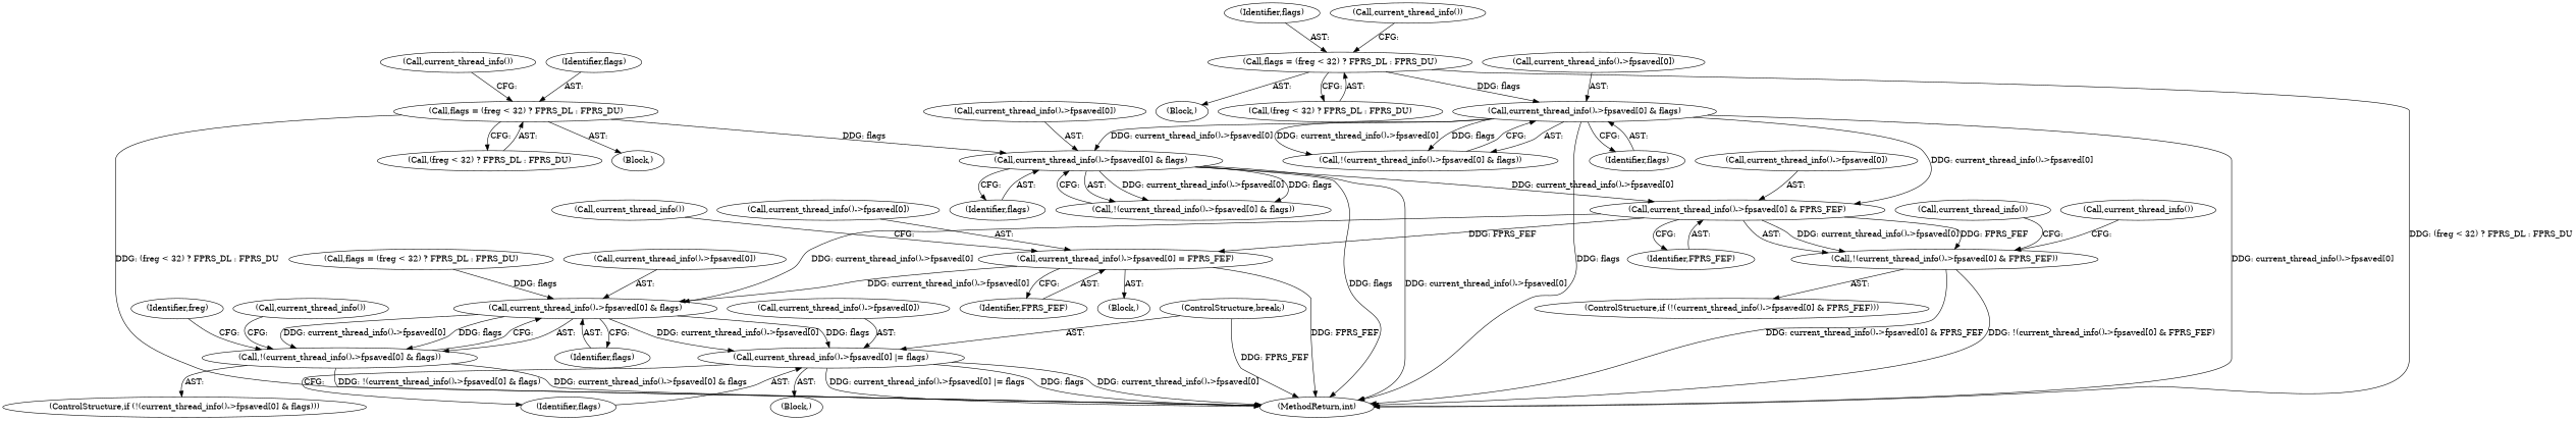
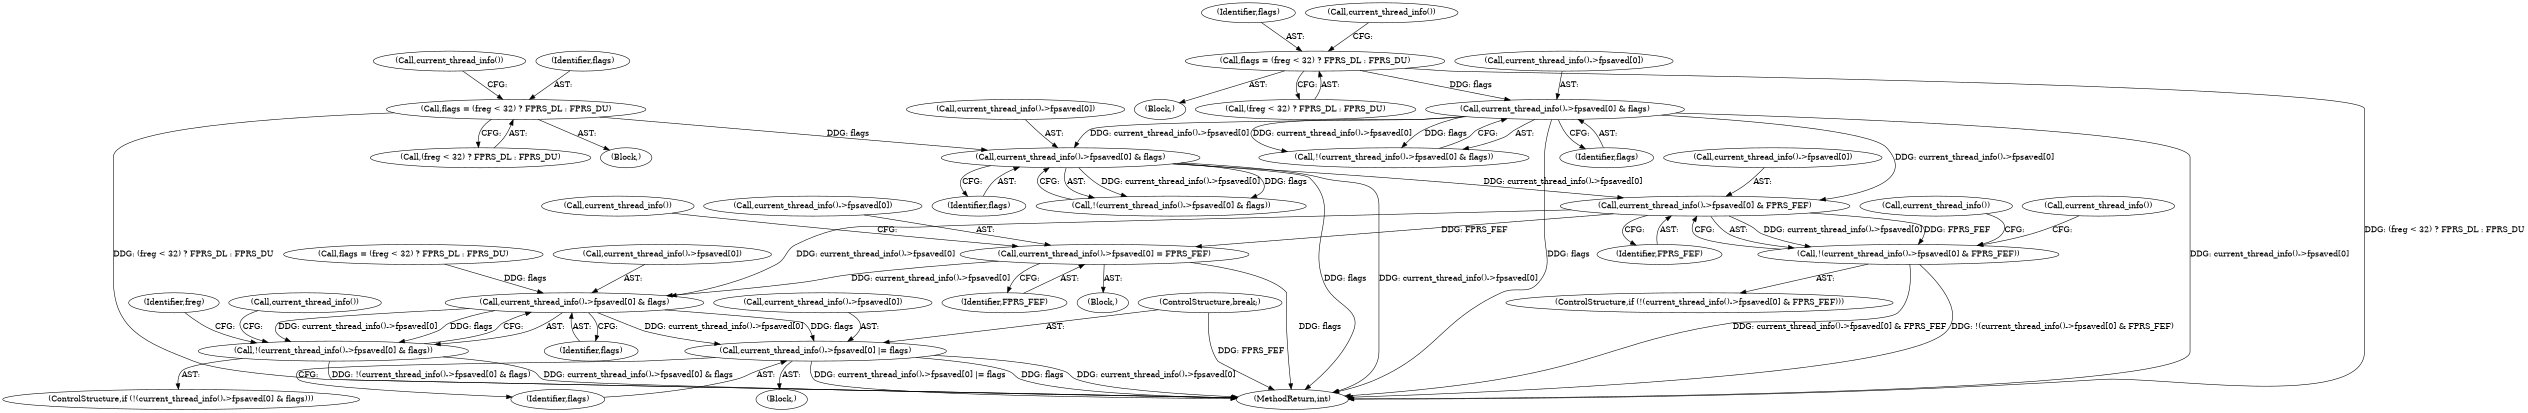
  digraph {
    n1 [label="(Call,current_thread_info()->fpsaved[0] & FPRS_FEF)"]
    n2 [label="(Call,!(current_thread_info()->fpsaved[0] & FPRS_FEF))"]
    n3 [label="(Call,current_thread_info()->fpsaved[0] = FPRS_FEF)"]
    n4 [label="(Call,current_thread_info()->fpsaved[0] & flags)"]
    n5 [label="(Identifier,FPRS_FEF)"]
    n6 [label="(MethodReturn,int)"]
    n7 [label="(ControlStructure,if (!(current_thread_info()->fpsaved[0] & FPRS_FEF)))"]
    n8 [label="(Identifier,FPRS_FEF)"]
    n9 [label="(Block,)"]
    n10 [label="(Call,!(current_thread_info()->fpsaved[0] & flags))"]
    n11 [label="(Call,current_thread_info()->fpsaved[0] |= flags)"]
    n12 [label="(Identifier,flags)"]
    n13 [label="(Call,current_thread_info()->fpsaved[0] & flags)"]
    n14 [label="(Call,current_thread_info()->fpsaved[0] & flags)"]
    n15 [label="(Call,!(current_thread_info()->fpsaved[0] & flags))"]
    n16 [label="(Identifier,flags)"]
    n17 [label="(Identifier,flags)"]
    n18 [label="(Call,!(current_thread_info()->fpsaved[0] & flags))"]
    n19 [label="(Call,flags = (freg < 32) ? FPRS_DL : FPRS_DU)"]
    n20 [label="(Block,)"]
    n21 [label="(Call,(freg < 32) ? FPRS_DL : FPRS_DU)"]
    n22 [label="(Call,flags = (freg < 32) ? FPRS_DL : FPRS_DU)"]
    n23 [label="(Call,(freg < 32) ? FPRS_DL : FPRS_DU)"]
    n24 [label="(Block,)"]
    n25 [label="(ControlStructure,if (!(current_thread_info()->fpsaved[0] & flags)))"]
    n26 [label="(Block,)"]
    n27 [label="(Identifier,flags)"]
    n28 [label="(Identifier,flags)"]
    n29 [label="(ControlStructure,break;)"]
    n30 [label="(Call,current_thread_info())"]
    n31 [label="(Call,current_thread_info()->fpsaved[0])"]
    n32 [label="(Call,current_thread_info()->fpsaved[0])"]
    n33 [label="(Call,current_thread_info())"]
    n34 [label="(Call,current_thread_info())"]
    n35 [label="(Call,current_thread_info())"]
    n36 [label="(Identifier,flags)"]
    n37 [label="(Identifier,freg)"]
    n38 [label="(Call,current_thread_info()->fpsaved[0])"]
    n39 [label="(Call,flags = (freg < 32) ? FPRS_DL : FPRS_DU)"]
    n40 [label="(Call,current_thread_info()->fpsaved[0])"]
    n41 [label="(Call,current_thread_info())"]
    n42 [label="(Call,current_thread_info()->fpsaved[0])"]
    n43 [label="(Call,current_thread_info()->fpsaved[0])"]
    n44 [label="(Call,current_thread_info())"]
    n1 -> n2 [label="AST: "]
    n1 -> n2 [label="DDG: current_thread_info()->fpsaved[0]"]
    n1 -> n2 [label="DDG: FPRS_FEF"]
    n1 -> n3 [label="DDG: FPRS_FEF"]
    n1 -> n4 [label="DDG: current_thread_info()->fpsaved[0]"]
    n1 -> n5 [label="CFG: "]
+   n2 -> n1 [label="CFG: "]
    n2 -> n6 [label="DDG: current_thread_info()->fpsaved[0] & FPRS_FEF"]
    n2 -> n6 [label="DDG: !(current_thread_info()->fpsaved[0] & FPRS_FEF)"]
    n2 -> n7 [label="AST: "]
    n3 -> n4 [label="DDG: current_thread_info()->fpsaved[0]"]
-   n3 -> n6 [label="DDG: FPRS_FEF"]
+   n3 -> n6 [label="DDG: flags"]
    n3 -> n8 [label="CFG: "]
    n3 -> n9 [label="AST: "]
    n4 -> n10 [label="AST: "]
    n4 -> n10 [label="DDG: current_thread_info()->fpsaved[0]"]
    n4 -> n10 [label="DDG: flags"]
    n4 -> n11 [label="DDG: current_thread_info()->fpsaved[0]"]
    n4 -> n11 [label="DDG: flags"]
    n4 -> n12 [label="CFG: "]
    n5 -> n1 [label="AST: "]
    n8 -> n3 [label="AST: "]
    n10 -> n4 [label="CFG: "]
    n10 -> n6 [label="DDG: current_thread_info()->fpsaved[0] & flags"]
    n10 -> n6 [label="DDG: !(current_thread_info()->fpsaved[0] & flags)"]
    n10 -> n25 [label="AST: "]
    n11 -> n6 [label="DDG: flags"]
    n11 -> n6 [label="DDG: current_thread_info()->fpsaved[0]"]
    n11 -> n6 [label="DDG: current_thread_info()->fpsaved[0] |= flags"]
    n11 -> n26 [label="AST: "]
    n11 -> n27 [label="CFG: "]
    n12 -> n4 [label="AST: "]
    n13 -> n1 [label="DDG: current_thread_info()->fpsaved[0]"]
    n13 -> n6 [label="DDG: current_thread_info()->fpsaved[0]"]
    n13 -> n6 [label="DDG: flags"]
    n13 -> n14 [label="DDG: current_thread_info()->fpsaved[0]"]
    n13 -> n15 [label="AST: "]
    n13 -> n15 [label="DDG: current_thread_info()->fpsaved[0]"]
    n13 -> n15 [label="DDG: flags"]
    n13 -> n16 [label="CFG: "]
    n14 -> n1 [label="DDG: current_thread_info()->fpsaved[0]"]
    n14 -> n6 [label="DDG: flags"]
    n14 -> n6 [label="DDG: current_thread_info()->fpsaved[0]"]
    n14 -> n17 [label="CFG: "]
    n14 -> n18 [label="AST: "]
    n14 -> n18 [label="DDG: current_thread_info()->fpsaved[0]"]
    n14 -> n18 [label="DDG: flags"]
    n15 -> n13 [label="CFG: "]
    n16 -> n13 [label="AST: "]
    n17 -> n14 [label="AST: "]
    n18 -> n14 [label="CFG: "]
    n19 -> n6 [label="DDG: (freg < 32) ? FPRS_DL : FPRS_DU"]
    n19 -> n13 [label="DDG: flags"]
    n19 -> n20 [label="AST: "]
    n19 -> n21 [label="CFG: "]
    n21 -> n19 [label="AST: "]
    n22 -> n6 [label="DDG: (freg < 32) ? FPRS_DL : FPRS_DU"]
    n22 -> n14 [label="DDG: flags"]
    n22 -> n23 [label="CFG: "]
    n22 -> n24 [label="AST: "]
    n23 -> n22 [label="AST: "]
    n27 -> n11 [label="AST: "]
    n28 -> n19 [label="AST: "]
    n29 -> n6 [label="DDG: FPRS_FEF"]
    n29 -> n11 [label="AST: "]
    n30 -> n22 [label="CFG: "]
    n31 -> n3 [label="AST: "]
    n32 -> n4 [label="AST: "]
    n33 -> n19 [label="CFG: "]
    n34 -> n3 [label="CFG: "]
    n35 -> n10 [label="CFG: "]
    n36 -> n22 [label="AST: "]
    n37 -> n10 [label="CFG: "]
    n38 -> n11 [label="AST: "]
    n39 -> n4 [label="DDG: flags"]
    n40 -> n13 [label="AST: "]
    n41 -> n2 [label="CFG: "]
    n42 -> n1 [label="AST: "]
    n43 -> n14 [label="AST: "]
    n44 -> n2 [label="CFG: "]
  }
